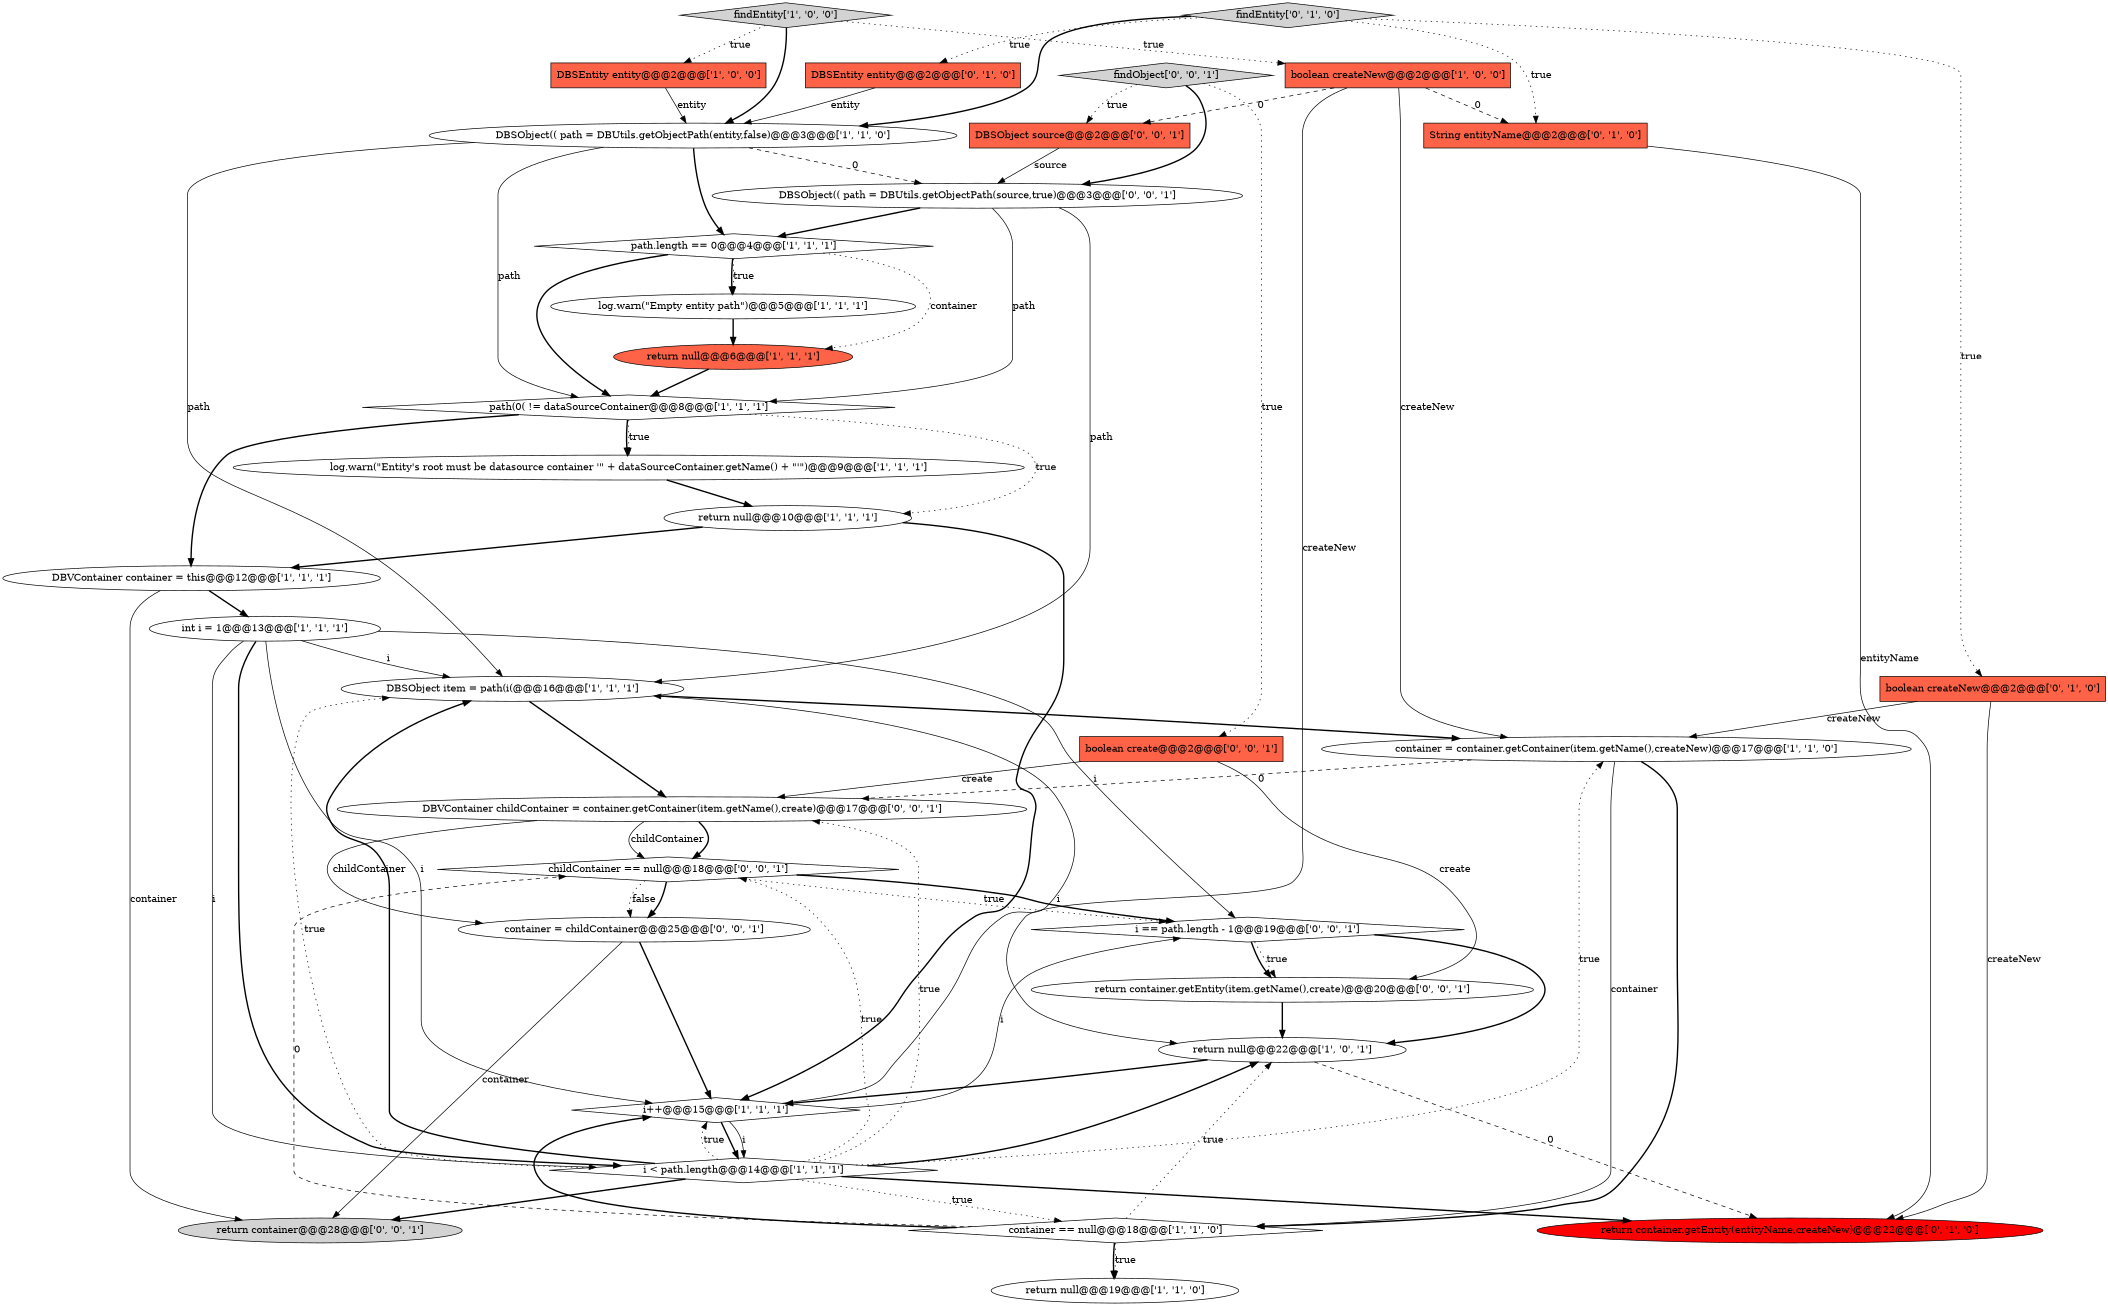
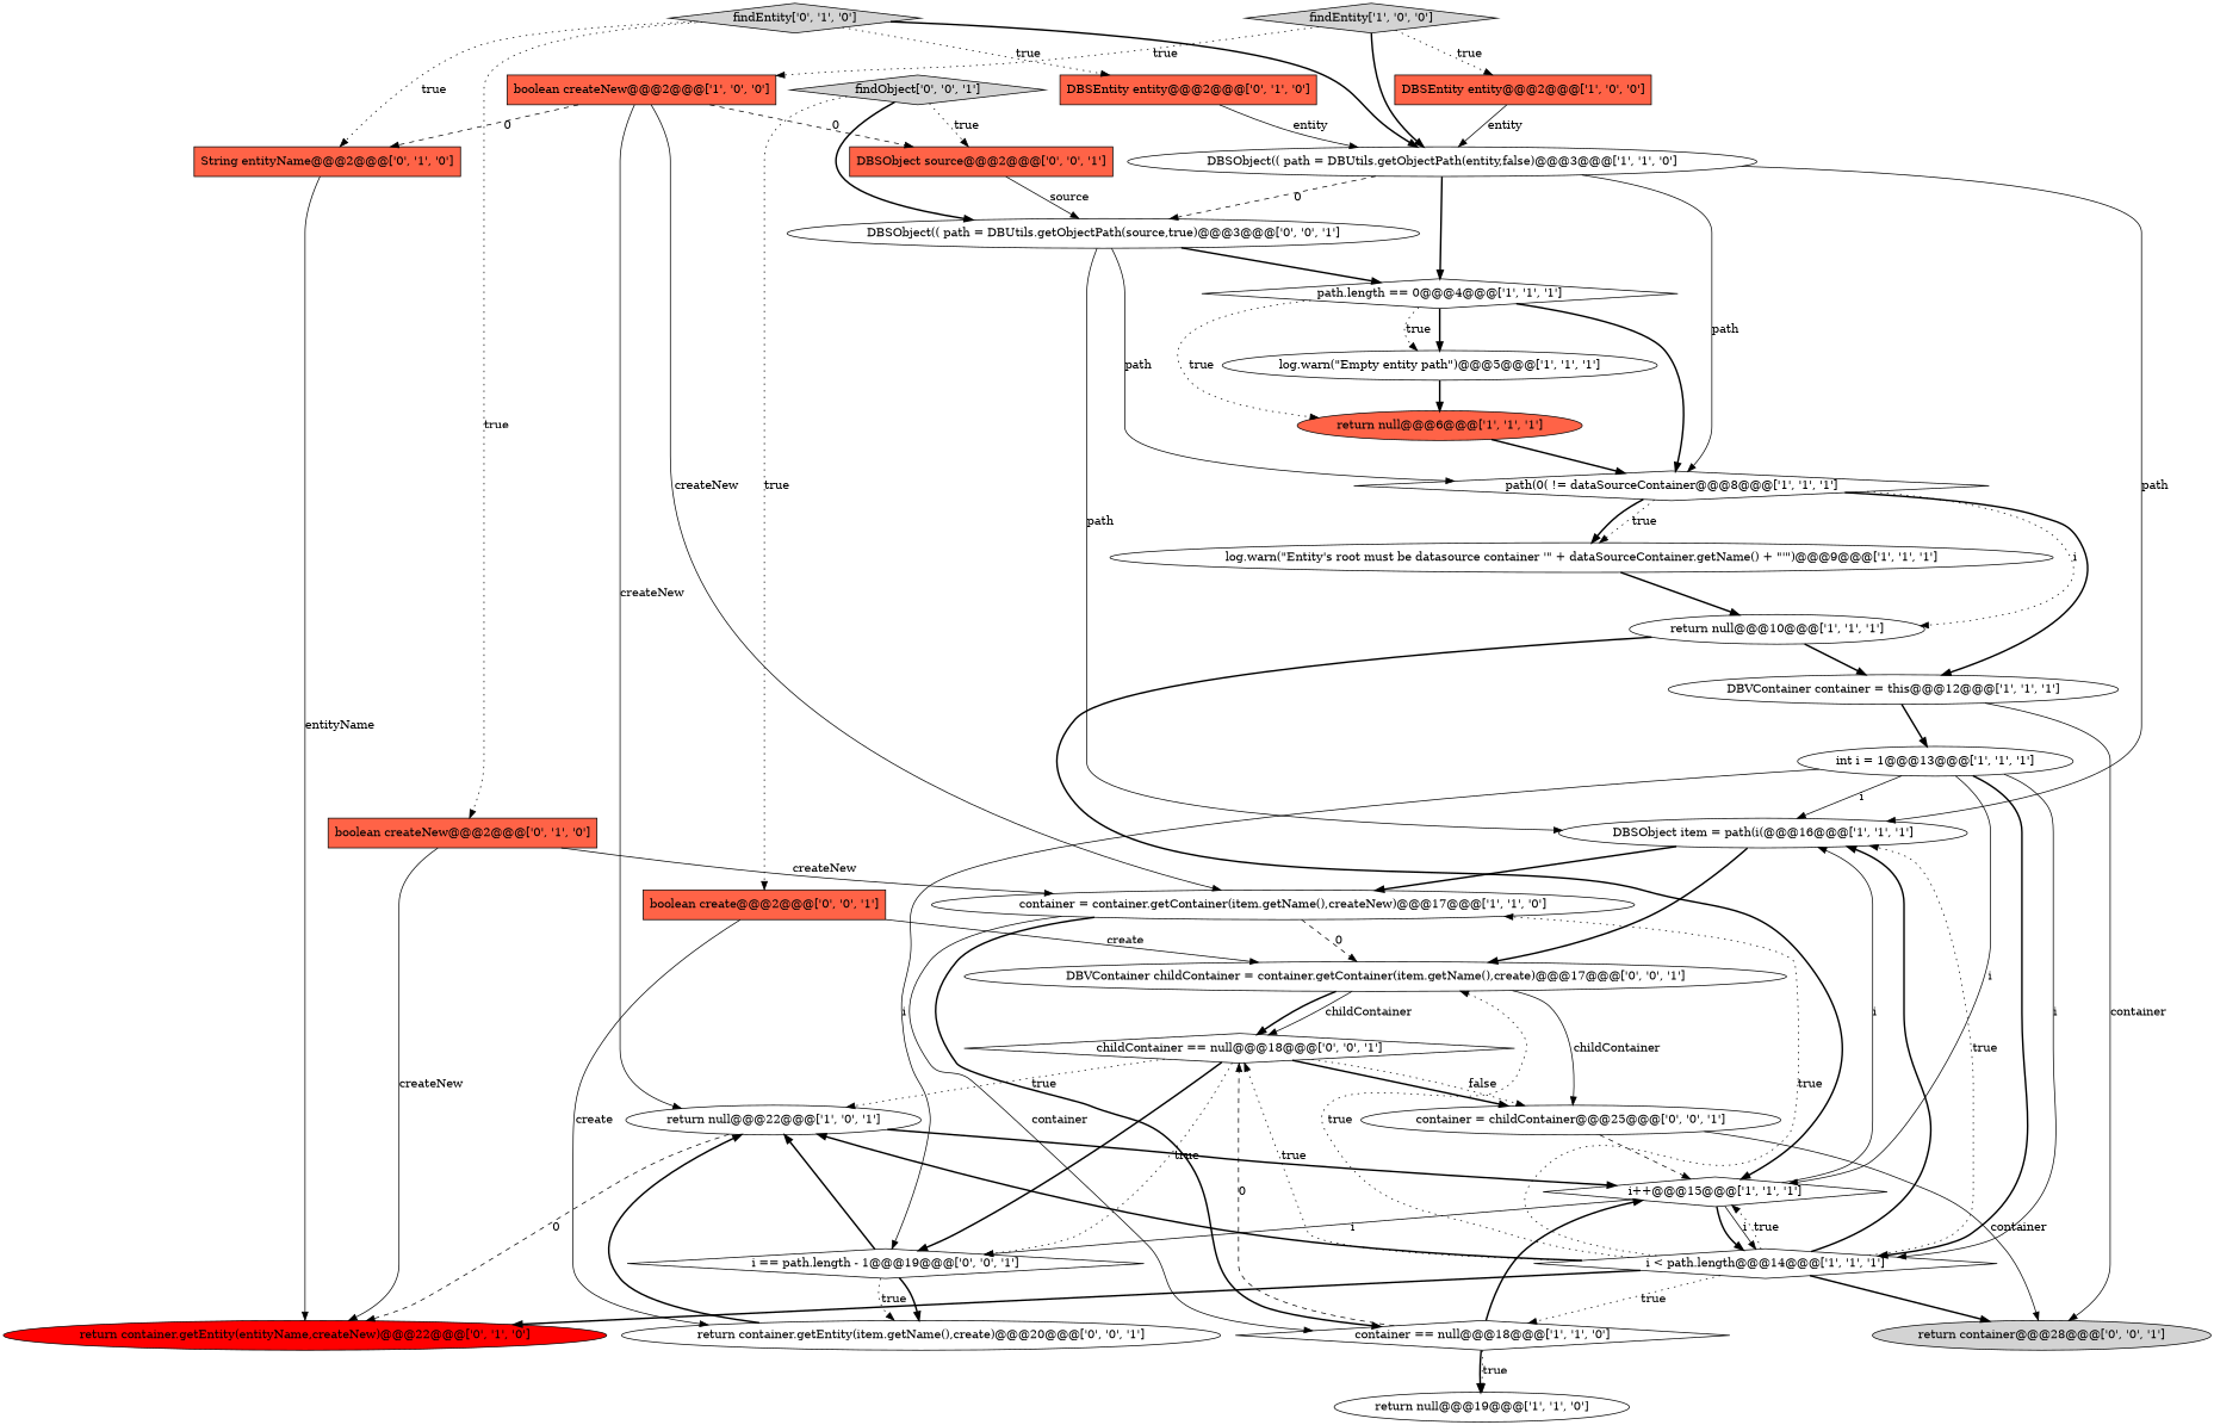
  digraph {
    node [fillcolor=white shape=ellipse style=filled]
    edge [style=bold]
    n1 [fillcolor=tomato label="DBSEntity entity@@@2@@@['0', '1', '0']" shape=box]
    n2 [label="DBSObject(( path = DBUtils.getObjectPath(entity,false)@@@3@@@['1', '1', '0']"]
    n3 [label="path(0( != dataSourceContainer@@@8@@@['1', '1', '1']" shape=diamond]
    n4 [label="DBSObject item = path(i(@@@16@@@['1', '1', '1']"]
    n5 [label="path.length == 0@@@4@@@['1', '1', '1']" shape=diamond]
    n6 [label="DBSObject(( path = DBUtils.getObjectPath(source,true)@@@3@@@['0', '0', '1']"]
    n7 [label="log.warn(\"Entity's root must be datasource container '\" + dataSourceContainer.getName() + \"'\")@@@9@@@['1', '1', '1']"]
    n8 [label="return null@@@10@@@['1', '1', '1']"]
    n9 [label="DBVContainer container = this@@@12@@@['1', '1', '1']"]
    n10 [label="container = container.getContainer(item.getName(),createNew)@@@17@@@['1', '1', '0']"]
    n11 [label="DBVContainer childContainer = container.getContainer(item.getName(),create)@@@17@@@['0', '0', '1']"]
    n12 [label="log.warn(\"Empty entity path\")@@@5@@@['1', '1', '1']"]
    n13 [fillcolor=tomato label="return null@@@6@@@['1', '1', '1']"]
    n14 [label="return container.getEntity(item.getName(),create)@@@20@@@['0', '0', '1']"]
    n15 [label="return null@@@22@@@['1', '0', '1']"]
    n16 [label="i++@@@15@@@['1', '1', '1']" shape=diamond]
    n17 [fillcolor=red label="return container.getEntity(entityName,createNew)@@@22@@@['0', '1', '0']"]
    n18 [fillcolor=lightgray label="findEntity['0', '1', '0']" shape=diamond]
    n19 [fillcolor=tomato label="boolean createNew@@@2@@@['0', '1', '0']" shape=box]
    n20 [fillcolor=tomato label="String entityName@@@2@@@['0', '1', '0']" shape=box]
    n21 [label="i < path.length@@@14@@@['1', '1', '1']" shape=diamond]
    n22 [label="i == path.length - 1@@@19@@@['0', '0', '1']" shape=diamond]
    n23 [label="container == null@@@18@@@['1', '1', '0']" shape=diamond]
    n24 [label="childContainer == null@@@18@@@['0', '0', '1']" shape=diamond]
    n25 [fillcolor=lightgray label="return container@@@28@@@['0', '0', '1']"]
    n26 [label="int i = 1@@@13@@@['1', '1', '1']"]
    n27 [label="return null@@@19@@@['1', '1', '0']"]
    n28 [label="container = childContainer@@@25@@@['0', '0', '1']"]
    n29 [fillcolor=lightgray label="findEntity['1', '0', '0']" shape=diamond]
    n30 [fillcolor=tomato label="boolean createNew@@@2@@@['1', '0', '0']" shape=box]
    n31 [fillcolor=tomato label="DBSEntity entity@@@2@@@['1', '0', '0']" shape=box]
    n32 [fillcolor=tomato label="DBSObject source@@@2@@@['0', '0', '1']" shape=box]
    n33 [fillcolor=lightgray label="findObject['0', '0', '1']" shape=diamond]
    n34 [fillcolor=tomato label="boolean create@@@2@@@['0', '0', '1']" shape=box]
    n1 -> n2 [label=entity style=solid]
    n2 -> n3 [label=path style=solid]
    n2 -> n4 [label=path style=solid]
    n2 -> n5
    n2 -> n6 [label=0 style=dashed]
    n3 -> n7
    n3 -> n7 [label=true style=dotted]
-   n3 -> n8 [label=true style=dotted]
+   n3 -> n8 [label=i style=dotted]
    n3 -> n9
    n4 -> n10
    n4 -> n11
    n5 -> n3
    n5 -> n12 [label=true style=dotted]
    n5 -> n12
-   n5 -> n13 [label=container style=dotted]
+   n5 -> n13 [label=true style=dotted]
    n6 -> n3 [label=path style=solid]
    n6 -> n4 [label=path style=solid]
    n6 -> n5
    n7 -> n8
    n8 -> n9
    n8 -> n16
    n9 -> n25 [label=container style=solid]
    n9 -> n26
    n10 -> n11 [label=0 style=dashed]
    n10 -> n23 [label=container style=solid]
    n10 -> n23
    n11 -> n24
    n11 -> n24 [label=childContainer style=solid]
    n11 -> n28 [label=childContainer style=solid]
    n12 -> n13
    n13 -> n3
    n14 -> n15
    n15 -> n16
    n15 -> n17 [label=0 style=dashed]
    n16 -> n4 [label=i style=solid]
    n16 -> n21
    n16 -> n21 [label=i style=solid]
    n16 -> n22 [label=i style=solid]
    n18 -> n1 [label=true style=dotted]
    n18 -> n2
    n18 -> n19 [label=true style=dotted]
    n18 -> n20 [label=true style=dotted]
    n19 -> n10 [label=createNew style=solid]
    n19 -> n17 [label=createNew style=solid]
    n20 -> n17 [label=entityName style=solid]
    n21 -> n4 [label=true style=dotted]
    n21 -> n4
    n21 -> n10 [label=true style=dotted]
    n21 -> n11 [label=true style=dotted]
    n21 -> n15
    n21 -> n16 [label=true style=dotted]
    n21 -> n17
    n21 -> n23 [label=true style=dotted]
    n21 -> n24 [label=true style=dotted]
    n21 -> n25
    n22 -> n14
    n22 -> n14 [label=true style=dotted]
    n22 -> n15
    n23 -> n16
    n23 -> n24 [label=0 style=dashed]
    n23 -> n27
    n23 -> n27 [label=true style=dotted]
-   n23 -> n15 [label=true style=dotted]
+   n24 -> n15 [label=true style=dotted]
    n24 -> n22 [label=true style=dotted]
    n24 -> n22
    n24 -> n28
    n24 -> n28 [label=false style=dotted]
    n26 -> n4 [label=i style=solid]
    n26 -> n16 [label=i style=solid]
    n26 -> n21 [label=i style=solid]
    n26 -> n21
    n26 -> n22 [label=i style=solid]
-   n28 -> n16
+   n28 -> n16 [style=dashed]
    n28 -> n25 [label=container style=solid]
    n29 -> n2
    n29 -> n30 [label=true style=dotted]
    n29 -> n31 [label=true style=dotted]
    n30 -> n10 [label=createNew style=solid]
    n30 -> n15 [label=createNew style=solid]
    n30 -> n20 [label=0 style=dashed]
    n30 -> n32 [label=0 style=dashed]
    n31 -> n2 [label=entity style=solid]
    n32 -> n6 [label=source style=solid]
    n33 -> n6
    n33 -> n32 [label=true style=dotted]
    n33 -> n34 [label=true style=dotted]
    n34 -> n11 [label=create style=solid]
    n34 -> n14 [label=create style=solid]
  }
